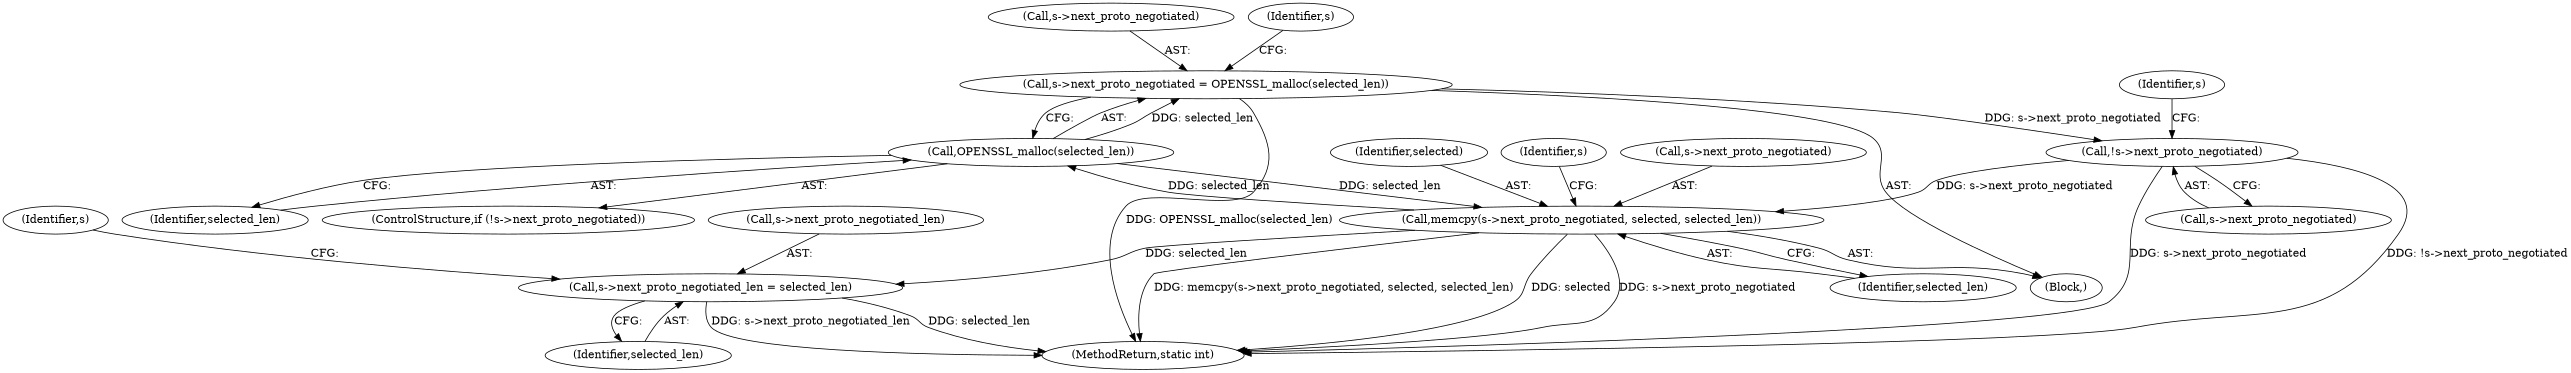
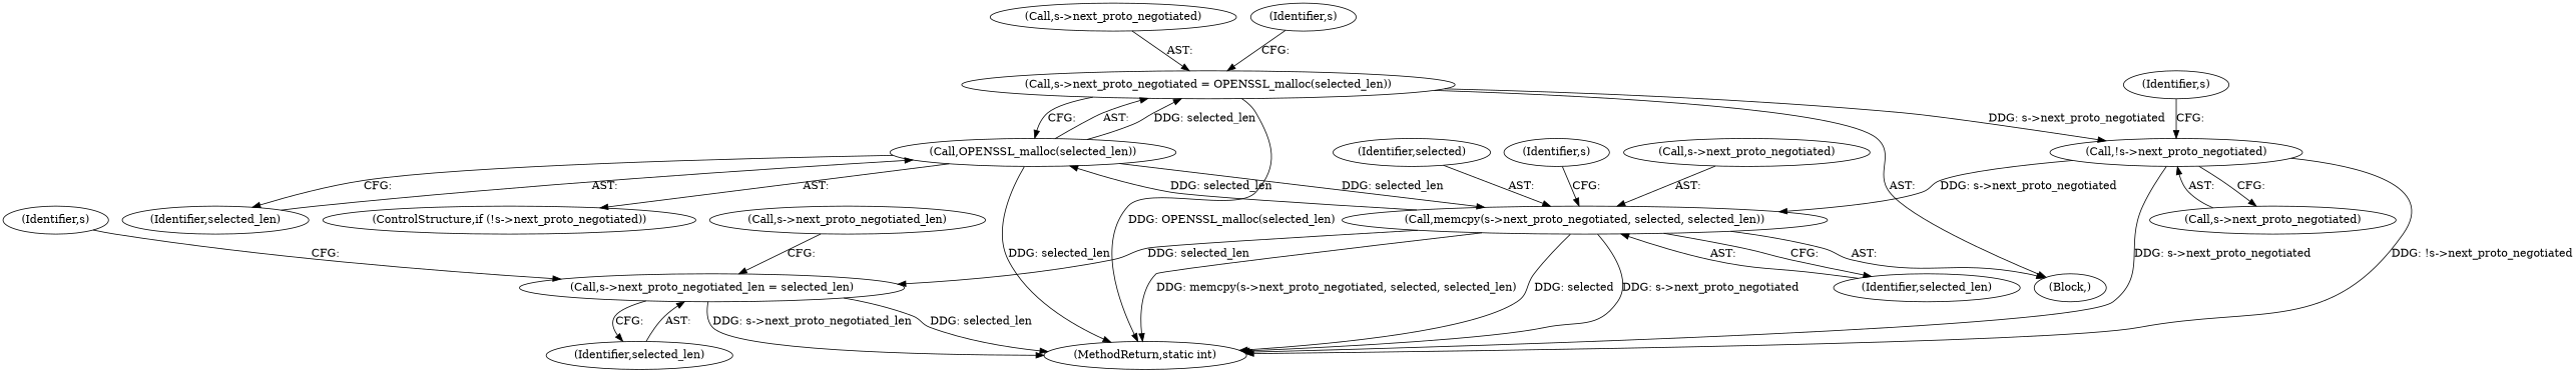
  digraph {
    n1 [label="(Call,s->next_proto_negotiated = OPENSSL_malloc(selected_len))"]
    n2 [label="(Call,OPENSSL_malloc(selected_len))"]
    n3 [label="(Call,!s->next_proto_negotiated)"]
    n4 [label="(MethodReturn,static int)"]
    n5 [label="(Block,)"]
    n6 [label="(Call,memcpy(s->next_proto_negotiated, selected, selected_len))"]
    n7 [label="(Identifier,selected_len)"]
    n8 [label="(ControlStructure,if (!s->next_proto_negotiated))"]
    n9 [label="(Call,s->next_proto_negotiated)"]
    n10 [label="(Call,s->next_proto_negotiated_len = selected_len)"]
    n11 [label="(Identifier,selected_len)"]
    n12 [label="(Identifier,selected_len)"]
    n13 [label="(Identifier,s)"]
    n14 [label="(Call,s->next_proto_negotiated)"]
    n15 [label="(Identifier,s)"]
    n16 [label="(Identifier,s)"]
    n17 [label="(Identifier,selected)"]
    n18 [label="(Identifier,s)"]
    n19 [label="(Call,s->next_proto_negotiated)"]
    n20 [label="(Call,s->next_proto_negotiated_len)"]
    n1 -> n2 [label="CFG: "]
    n1 -> n3 [label="DDG: s->next_proto_negotiated"]
    n1 -> n4 [label="DDG: OPENSSL_malloc(selected_len)"]
    n1 -> n5 [label="AST: "]
    n2 -> n1 [label="AST: "]
    n2 -> n1 [label="DDG: selected_len"]
+   n2 -> n4 [label="DDG: selected_len"]
    n2 -> n6 [label="DDG: selected_len"]
    n2 -> n7 [label="CFG: "]
    n2 -> n8 [label="AST: "]
    n3 -> n4 [label="DDG: !s->next_proto_negotiated"]
    n3 -> n4 [label="DDG: s->next_proto_negotiated"]
    n3 -> n6 [label="DDG: s->next_proto_negotiated"]
    n3 -> n9 [label="CFG: "]
    n6 -> n2 [label="DDG: selected_len"]
    n6 -> n4 [label="DDG: s->next_proto_negotiated"]
    n6 -> n4 [label="DDG: memcpy(s->next_proto_negotiated, selected, selected_len)"]
    n6 -> n4 [label="DDG: selected"]
    n6 -> n5 [label="AST: "]
    n6 -> n10 [label="DDG: selected_len"]
    n6 -> n11 [label="CFG: "]
    n7 -> n2 [label="AST: "]
    n9 -> n3 [label="AST: "]
    n10 -> n4 [label="DDG: s->next_proto_negotiated_len"]
    n10 -> n4 [label="DDG: selected_len"]
    n10 -> n12 [label="CFG: "]
    n11 -> n6 [label="AST: "]
    n12 -> n10 [label="AST: "]
    n13 -> n10 [label="CFG: "]
    n14 -> n1 [label="AST: "]
    n15 -> n3 [label="CFG: "]
    n16 -> n1 [label="CFG: "]
    n17 -> n6 [label="AST: "]
    n18 -> n6 [label="CFG: "]
    n19 -> n6 [label="AST: "]
-   n20 -> n10 [label="AST: "]
+   n20 -> n10 [label="CFG: "]
  }
